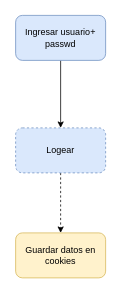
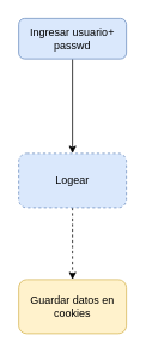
  <mxCell id="0" />
  <mxCell id="1" parent="0" />
  <mxCell id="2" value="" style="edgeStyle=orthogonalEdgeStyle;rounded=0;orthogonalLoop=1;jettySize=auto;html=1;" edge="1" parent="1" source="3" target="5"><mxGeometry relative="1" as="geometry" /></mxCell>
- <mxCell id="3" value="Ingresar usuario+ passwd" style="rounded=1;whiteSpace=wrap;html=1;fillColor=#dae8fc;strokeColor=#6c8ebf;" vertex="1" parent="1"><mxGeometry x="20" y="20" width="120" height="60" as="geometry" /></mxCell>
+ <mxCell id="3" value="Ingresar usuario+ passwd" style="rounded=1;whiteSpace=wrap;html=1;fillColor=#dae8fc;strokeColor=#6c8ebf;" vertex="1" parent="1"><mxGeometry x="20" y="20" width="120" height="45" as="geometry" /></mxCell>
  <mxCell id="4" value="" style="edgeStyle=orthogonalEdgeStyle;rounded=0;orthogonalLoop=1;jettySize=auto;html=1;dashed=1;" edge="1" parent="1" source="5" target="6"><mxGeometry relative="1" as="geometry" /></mxCell>
  <mxCell id="5" value="Logear" style="whiteSpace=wrap;html=1;rounded=1;fillColor=#dae8fc;strokeColor=#6c8ebf;dashed=1;" vertex="1" parent="1"><mxGeometry x="20" y="170" width="120" height="60" as="geometry" /></mxCell>
  <mxCell id="6" value="Guardar datos en cookies" style="rounded=1;whiteSpace=wrap;html=1;fillColor=#fff2cc;strokeColor=#d6b656;" vertex="1" parent="1"><mxGeometry x="20" y="310" width="120" height="60" as="geometry" /></mxCell>
